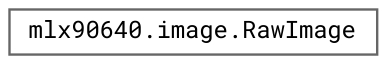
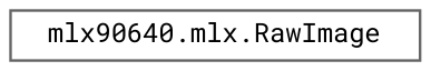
  digraph {
    rankdir=LR
    fontname="Roboto Mono"
-   n1 [color=grey40 fillcolor=white fontname="Roboto Mono" fontsize=10 height=0.2 label="mlx90640.image.RawImage" shape=box style=filled width=0.4]
+   n1 [color=grey40 fillcolor=white fontname="Roboto Mono" fontsize=10 height=0.2 label="mlx90640.mlx.RawImage" shape=box style=filled width=0.4]
  }
